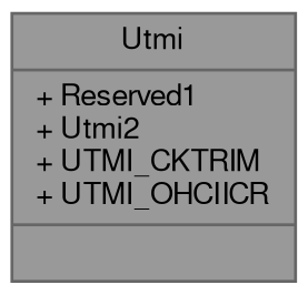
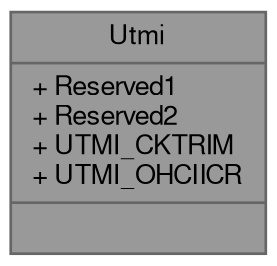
  digraph {
-   n1 [color=gray40 fillcolor=grey60 fontcolor=black fontname=FreeSans fontsize=10 height=0.2 label="{Utmi\n|+ Reserved1\l+ Utmi2\l+ UTMI_CKTRIM\l+ UTMI_OHCIICR\l|}" shape=record style=filled width=0.4]
+   n1 [color=gray40 fillcolor=grey60 fontcolor=black fontname=FreeSans fontsize=10 height=0.2 label="{Utmi\n|+ Reserved1\l+ Reserved2\l+ UTMI_CKTRIM\l+ UTMI_OHCIICR\l|}" shape=record style=filled width=0.4]
  }
